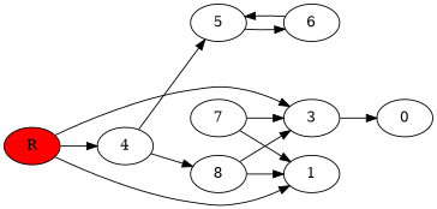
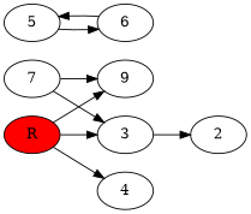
  digraph {
    rankdir=LR
    3
-   2 [label=0]
+   2
    5
    6
    4
-   8
-   1
+   1 [label=9]
    7
    R [fillcolor="#ff0000" style=filled]
    3 -> 2
    5 -> 6
    6 -> 5
-   4 -> 5
-   4 -> 8
-   8 -> 3
-   8 -> 1
    7 -> 3
    7 -> 1
    R -> 3
    R -> 4
    R -> 1
  }
